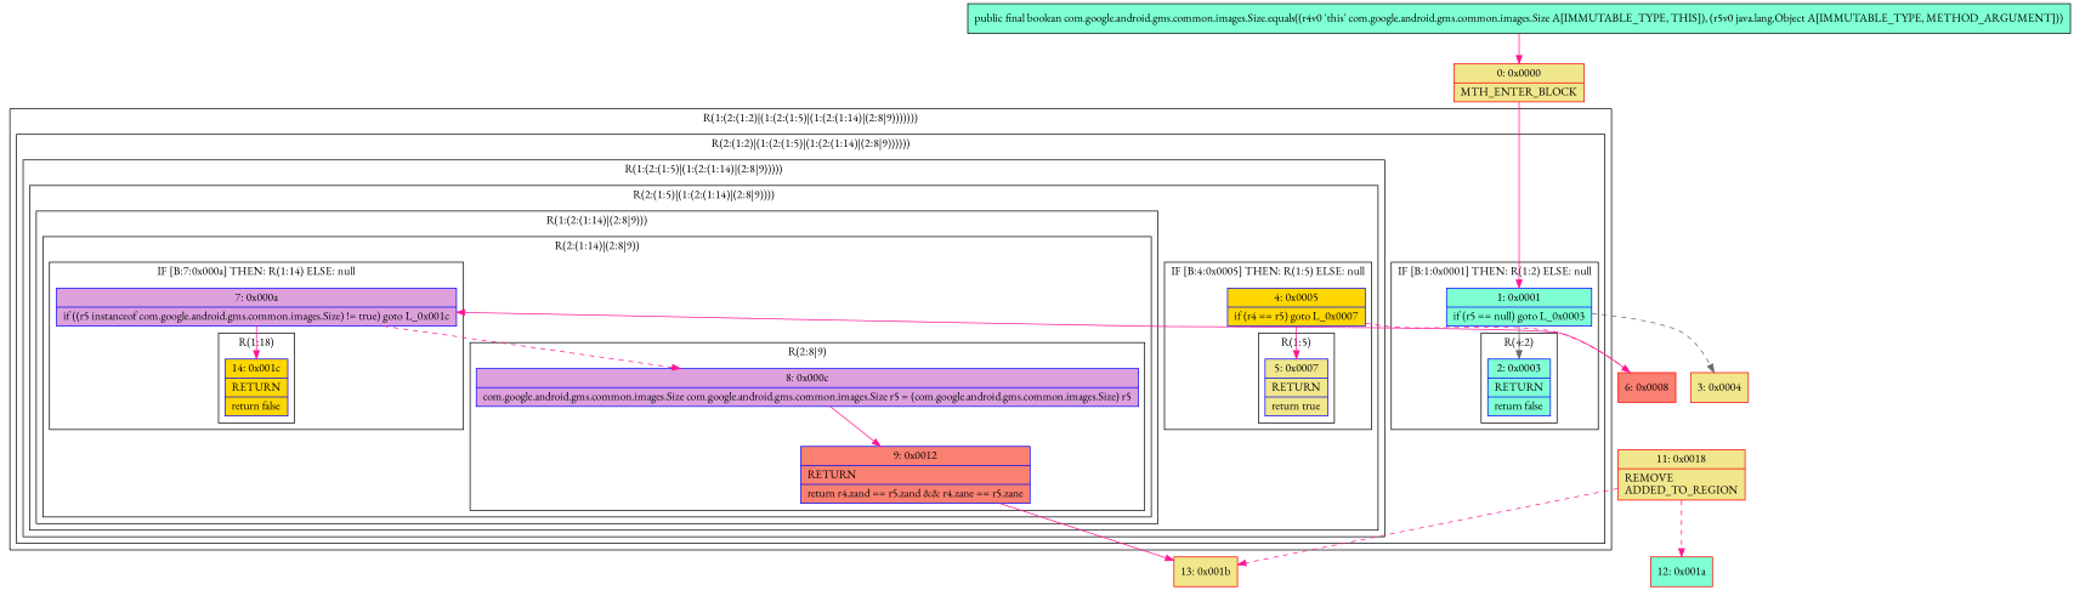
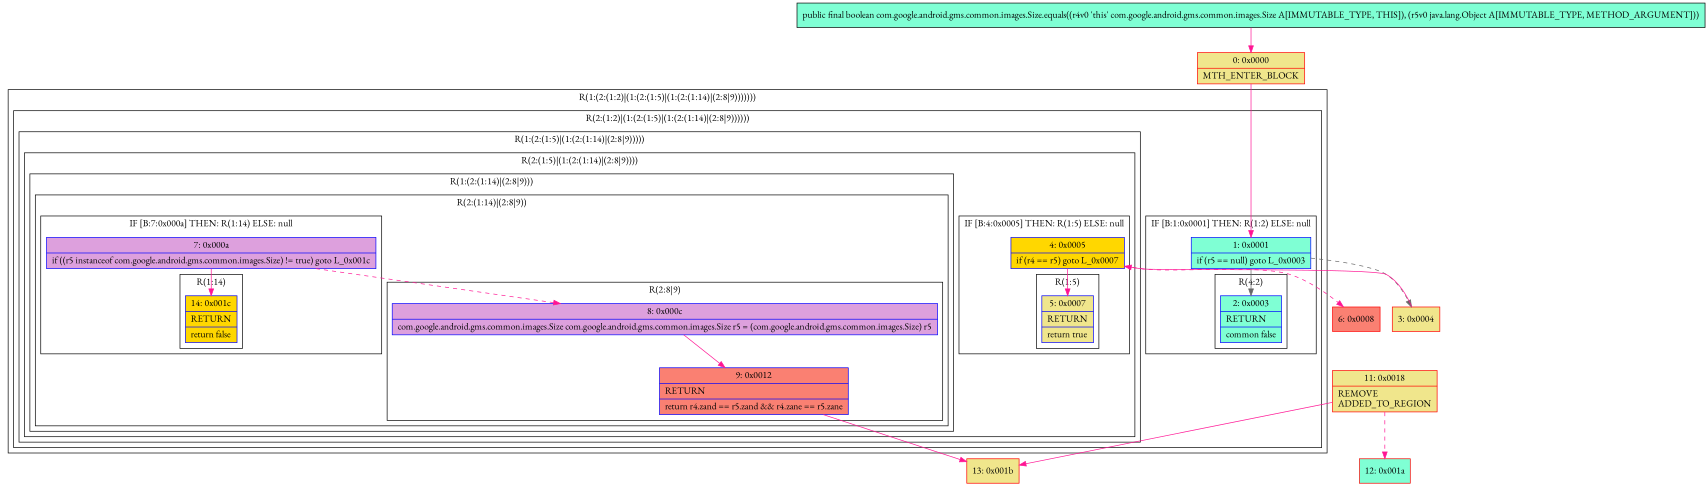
  digraph {
    fontname="EB Garamond"
    node [color=blue fillcolor=khaki fontname="EB Garamond" shape=record style=filled]
    edge [color=deeppink fontname="EB Garamond"]
-   n1 [fillcolor=aquamarine label="{2\:\ 0x0003|RETURN\l|return false\l}"]
+   n1 [fillcolor=aquamarine label="{2\:\ 0x0003|RETURN\l|common false\l}"]
    n2 [fillcolor=aquamarine label="{1\:\ 0x0001|if (r5 == null) goto L_0x0003\l}"]
    n3 [label="{5\:\ 0x0007|RETURN\l|return true\l}"]
    n4 [fillcolor=gold label="{4\:\ 0x0005|if (r4 == r5) goto L_0x0007\l}"]
    n5 [fillcolor=gold label="{14\:\ 0x001c|RETURN\l|return false\l}"]
    n6 [fillcolor=plum label="{7\:\ 0x000a|if ((r5 instanceof com.google.android.gms.common.images.Size) != true) goto L_0x001c\l}"]
    n7 [fillcolor=plum label="{8\:\ 0x000c|com.google.android.gms.common.images.Size com.google.android.gms.common.images.Size r5 = (com.google.android.gms.common.images.Size) r5\l}"]
    n8 [fillcolor=salmon label="{9\:\ 0x0012|RETURN\l|return r4.zand == r5.zand && r4.zane == r5.zane\l}"]
    n9 [color=red label="{3\:\ 0x0004}"]
    n10 [color=red fillcolor=salmon label="{6\:\ 0x0008}"]
    n11 [color=red label="{13\:\ 0x001b}"]
    n12 [color=red label="{0\:\ 0x0000|MTH_ENTER_BLOCK\l}"]
    n13 [color=red label="{11\:\ 0x0018|REMOVE\lADDED_TO_REGION\l}"]
    n14 [color=red fillcolor=aquamarine label="{12\:\ 0x001a}"]
    n15 [fillcolor=aquamarine label="{public final boolean com.google.android.gms.common.images.Size.equals((r4v0 'this' com.google.android.gms.common.images.Size A[IMMUTABLE_TYPE, THIS]), (r5v0 java.lang.Object A[IMMUTABLE_TYPE, METHOD_ARGUMENT])) }" color=""]
    subgraph cluster_1 {
      label="R(1:(2:(1:2)|(1:(2:(1:5)|(1:(2:(1:14)|(2:8|9)))))))"
      subgraph cluster_2 {
        label="R(2:(1:2)|(1:(2:(1:5)|(1:(2:(1:14)|(2:8|9))))))"
        subgraph cluster_3 {
          label="IF [B:1:0x0001] THEN: R(1:2) ELSE: null"
          n2
          subgraph cluster_4 {
            label="R(4:2)"
            n1
          }
        }
        subgraph cluster_5 {
          label="R(1:(2:(1:5)|(1:(2:(1:14)|(2:8|9)))))"
          subgraph cluster_6 {
            label="R(2:(1:5)|(1:(2:(1:14)|(2:8|9))))"
            subgraph cluster_7 {
              label="IF [B:4:0x0005] THEN: R(1:5) ELSE: null"
              n4
              subgraph cluster_8 {
                label="R(1:5)"
                n3
              }
            }
            subgraph cluster_9 {
              label="R(1:(2:(1:14)|(2:8|9)))"
              subgraph cluster_10 {
                label="R(2:(1:14)|(2:8|9))"
                subgraph cluster_11 {
                  label="IF [B:7:0x000a] THEN: R(1:14) ELSE: null"
                  n6
                  subgraph cluster_12 {
-                   label="R(1:18)"
+                   label="R(1:14)"
                    n5
                  }
                }
                subgraph cluster_13 {
                  label="R(2:8|9)"
                  n7
                  n8
                }
              }
            }
          }
        }
      }
    }
    n2 -> n1 [color=gray40]
    n2 -> n9 [color=gray40 style=dashed]
    n4 -> n3
    n4 -> n10 [style=dashed]
    n6 -> n5
    n6 -> n7 [style=dashed]
    n7 -> n8
    n8 -> n11
-   n10 -> n6
+   n9 -> n4
    n12 -> n2
-   n13 -> n11 [style=dashed]
+   n13 -> n11
    n13 -> n14 [style=dashed]
    n15 -> n12
  }
